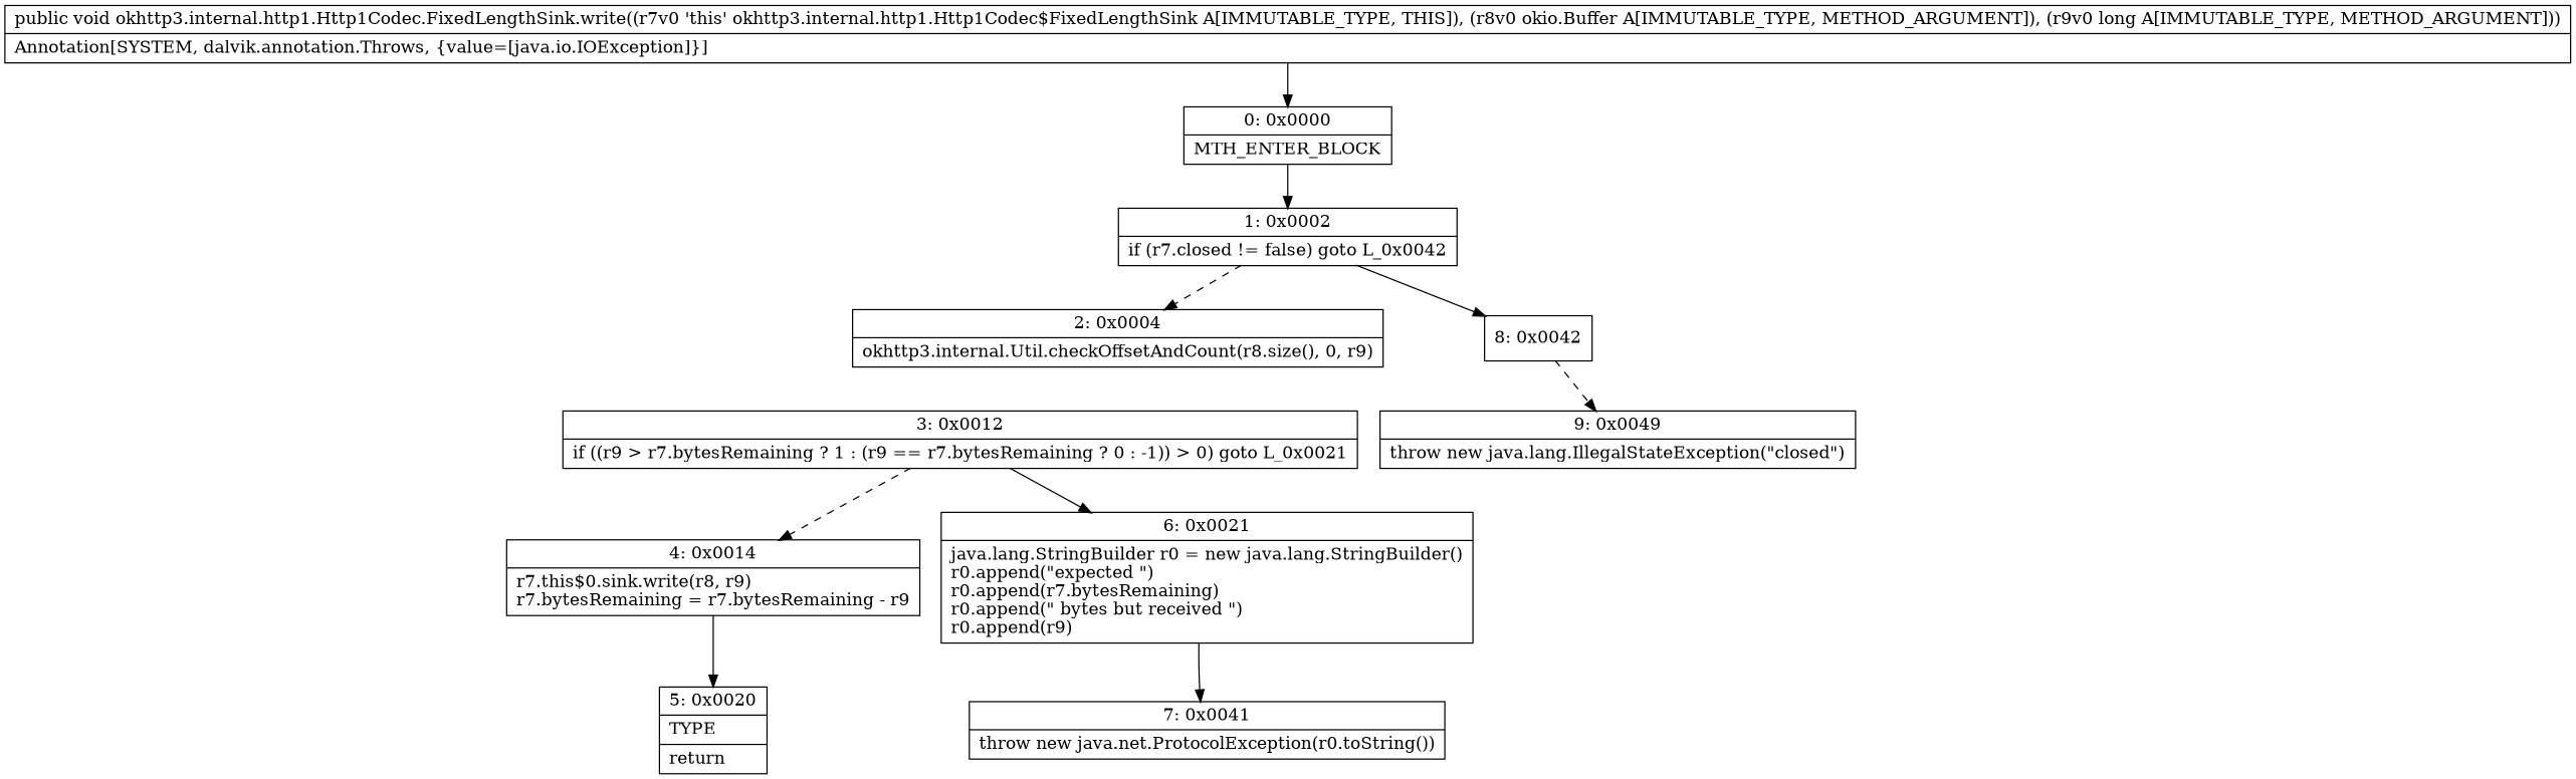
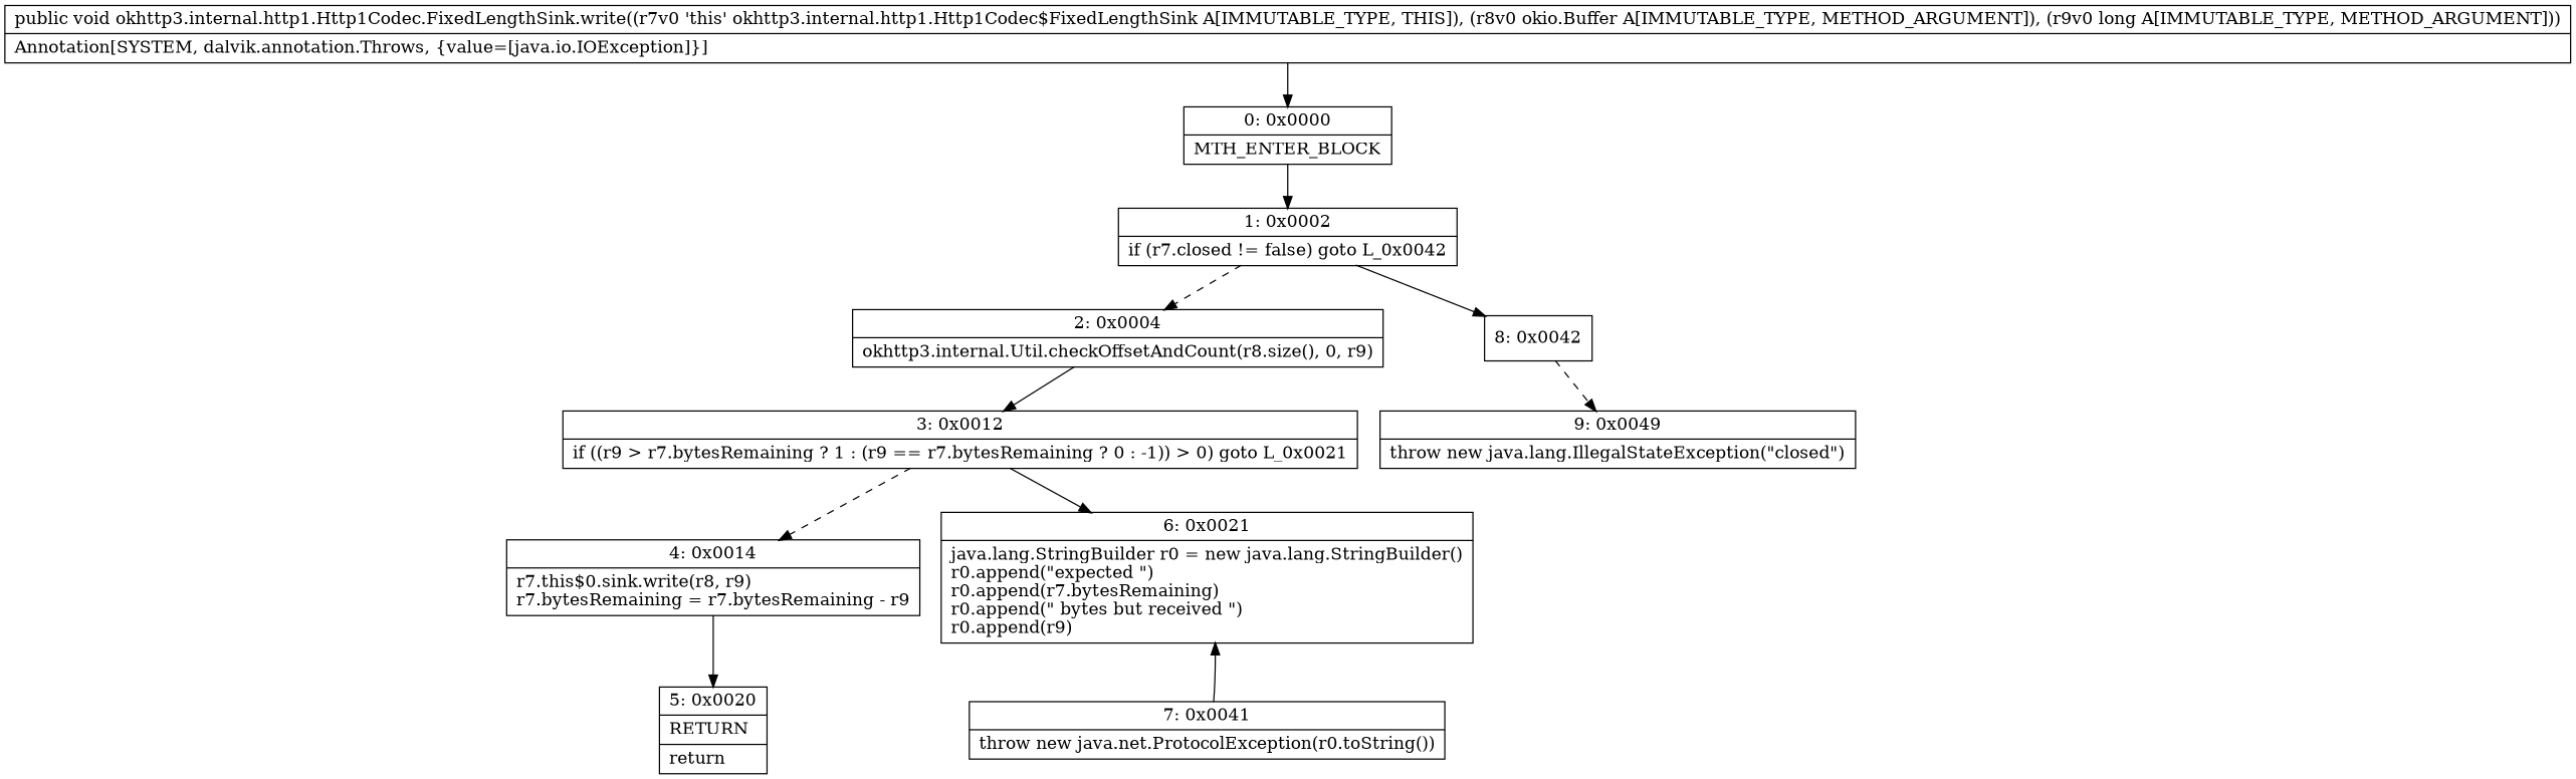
  digraph {
    node [shape=record]
    n1 [label="{0\:\ 0x0000|MTH_ENTER_BLOCK\l}"]
    n2 [label="{1\:\ 0x0002|if (r7.closed != false) goto L_0x0042\l}"]
    n3 [label="{2\:\ 0x0004|okhttp3.internal.Util.checkOffsetAndCount(r8.size(), 0, r9)\l}"]
    n4 [label="{8\:\ 0x0042}"]
    n5 [label="{3\:\ 0x0012|if ((r9 \> r7.bytesRemaining ? 1 : (r9 == r7.bytesRemaining ? 0 : \-1)) \> 0) goto L_0x0021\l}"]
    n6 [label="{9\:\ 0x0049|throw new java.lang.IllegalStateException(\"closed\")\l}"]
    n7 [label="{4\:\ 0x0014|r7.this$0.sink.write(r8, r9)\lr7.bytesRemaining = r7.bytesRemaining \- r9\l}"]
    n8 [label="{6\:\ 0x0021|java.lang.StringBuilder r0 = new java.lang.StringBuilder()\lr0.append(\"expected \")\lr0.append(r7.bytesRemaining)\lr0.append(\" bytes but received \")\lr0.append(r9)\l}"]
-   n9 [label="{5\:\ 0x0020|TYPE\l|return\l}"]
+   n9 [label="{5\:\ 0x0020|RETURN\l|return\l}"]
    n10 [label="{7\:\ 0x0041|throw new java.net.ProtocolException(r0.toString())\l}"]
    n11 [label="{public void okhttp3.internal.http1.Http1Codec.FixedLengthSink.write((r7v0 'this' okhttp3.internal.http1.Http1Codec$FixedLengthSink A[IMMUTABLE_TYPE, THIS]), (r8v0 okio.Buffer A[IMMUTABLE_TYPE, METHOD_ARGUMENT]), (r9v0 long A[IMMUTABLE_TYPE, METHOD_ARGUMENT]))  | Annotation[SYSTEM, dalvik.annotation.Throws, \{value=[java.io.IOException]\}]\l}"]
    n1 -> n2
    n2 -> n3 [style=dashed]
    n2 -> n4
+   n3 -> n5
    n4 -> n6 [style=dashed]
    n5 -> n7 [style=dashed]
    n5 -> n8
    n7 -> n9
-   n8 -> n10
+   n10 -> n8
    n11 -> n1
  }
